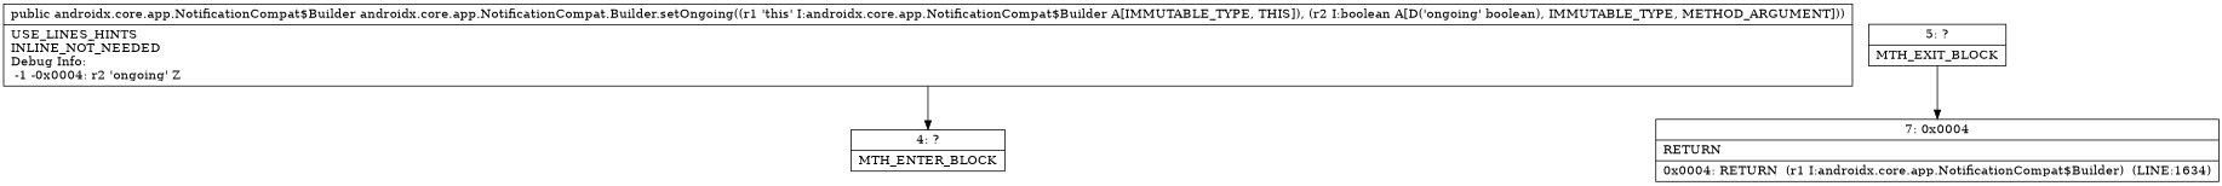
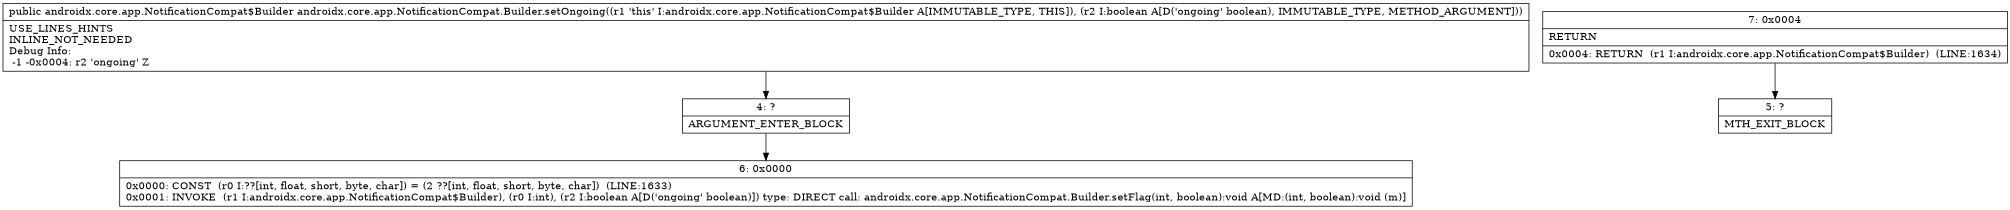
  digraph {
    node [shape=record]
-   n1 [label="{4\:\ ?|MTH_ENTER_BLOCK\l}"]
+   n1 [label="{4\:\ ?|ARGUMENT_ENTER_BLOCK\l}"]
+   n2 [label="{6\:\ 0x0000|0x0000: CONST  (r0 I:??[int, float, short, byte, char]) = (2 ??[int, float, short, byte, char])  (LINE:1633)\l0x0001: INVOKE  (r1 I:androidx.core.app.NotificationCompat$Builder), (r0 I:int), (r2 I:boolean A[D('ongoing' boolean)]) type: DIRECT call: androidx.core.app.NotificationCompat.Builder.setFlag(int, boolean):void A[MD:(int, boolean):void (m)]\l}"]
    n3 [label="{7\:\ 0x0004|RETURN\l|0x0004: RETURN  (r1 I:androidx.core.app.NotificationCompat$Builder)  (LINE:1634)\l}"]
    n4 [label="{5\:\ ?|MTH_EXIT_BLOCK\l}"]
    n5 [label="{public androidx.core.app.NotificationCompat$Builder androidx.core.app.NotificationCompat.Builder.setOngoing((r1 'this' I:androidx.core.app.NotificationCompat$Builder A[IMMUTABLE_TYPE, THIS]), (r2 I:boolean A[D('ongoing' boolean), IMMUTABLE_TYPE, METHOD_ARGUMENT]))  | USE_LINES_HINTS\lINLINE_NOT_NEEDED\lDebug Info:\l  \-1 \-0x0004: r2 'ongoing' Z\l}"]
-   n4 -> n3
+   n1 -> n2
+   n3 -> n4
    n5 -> n1
  }
